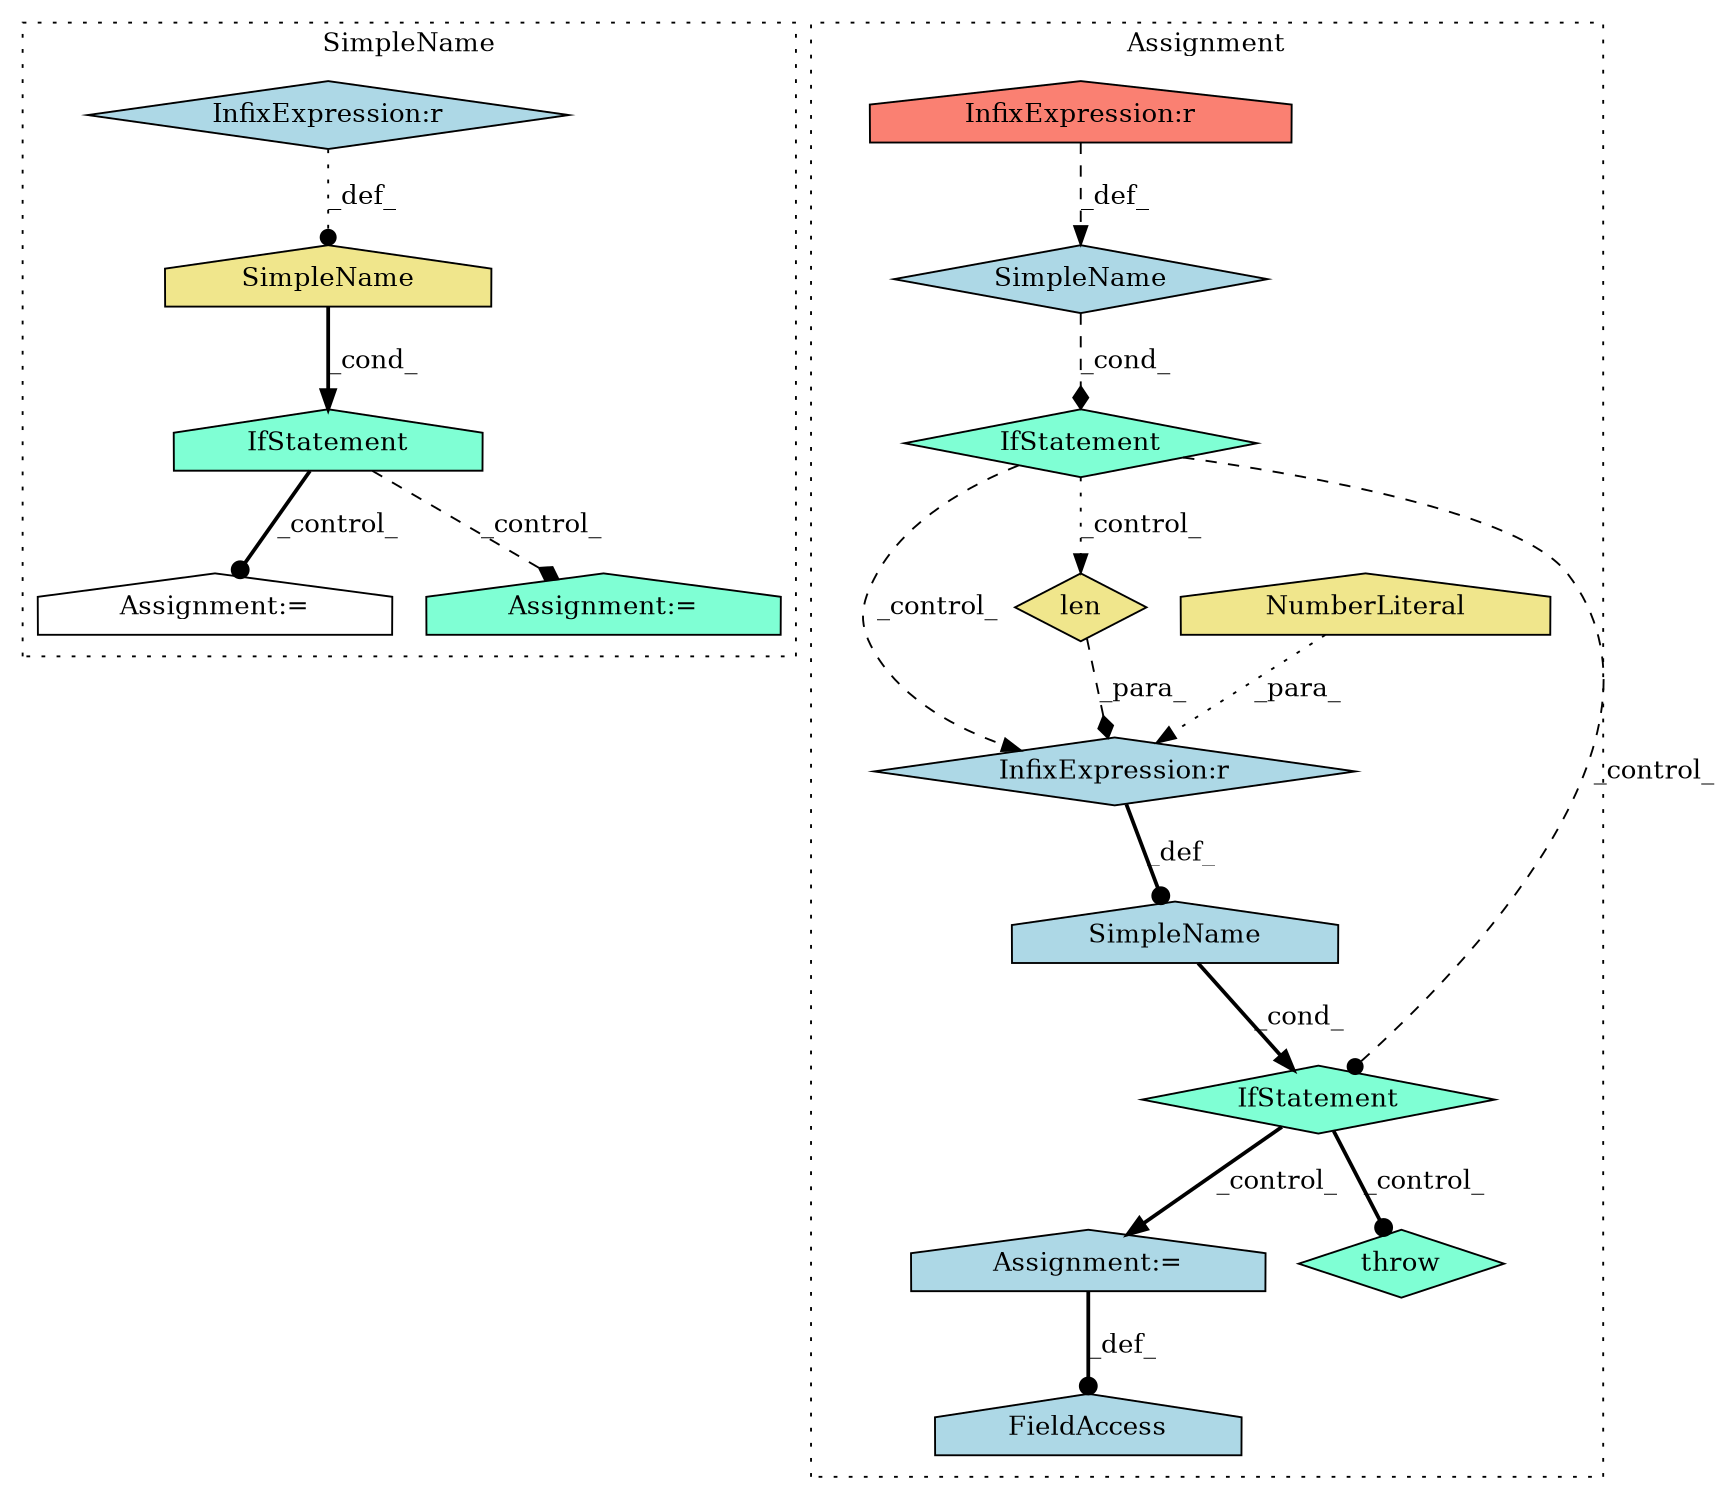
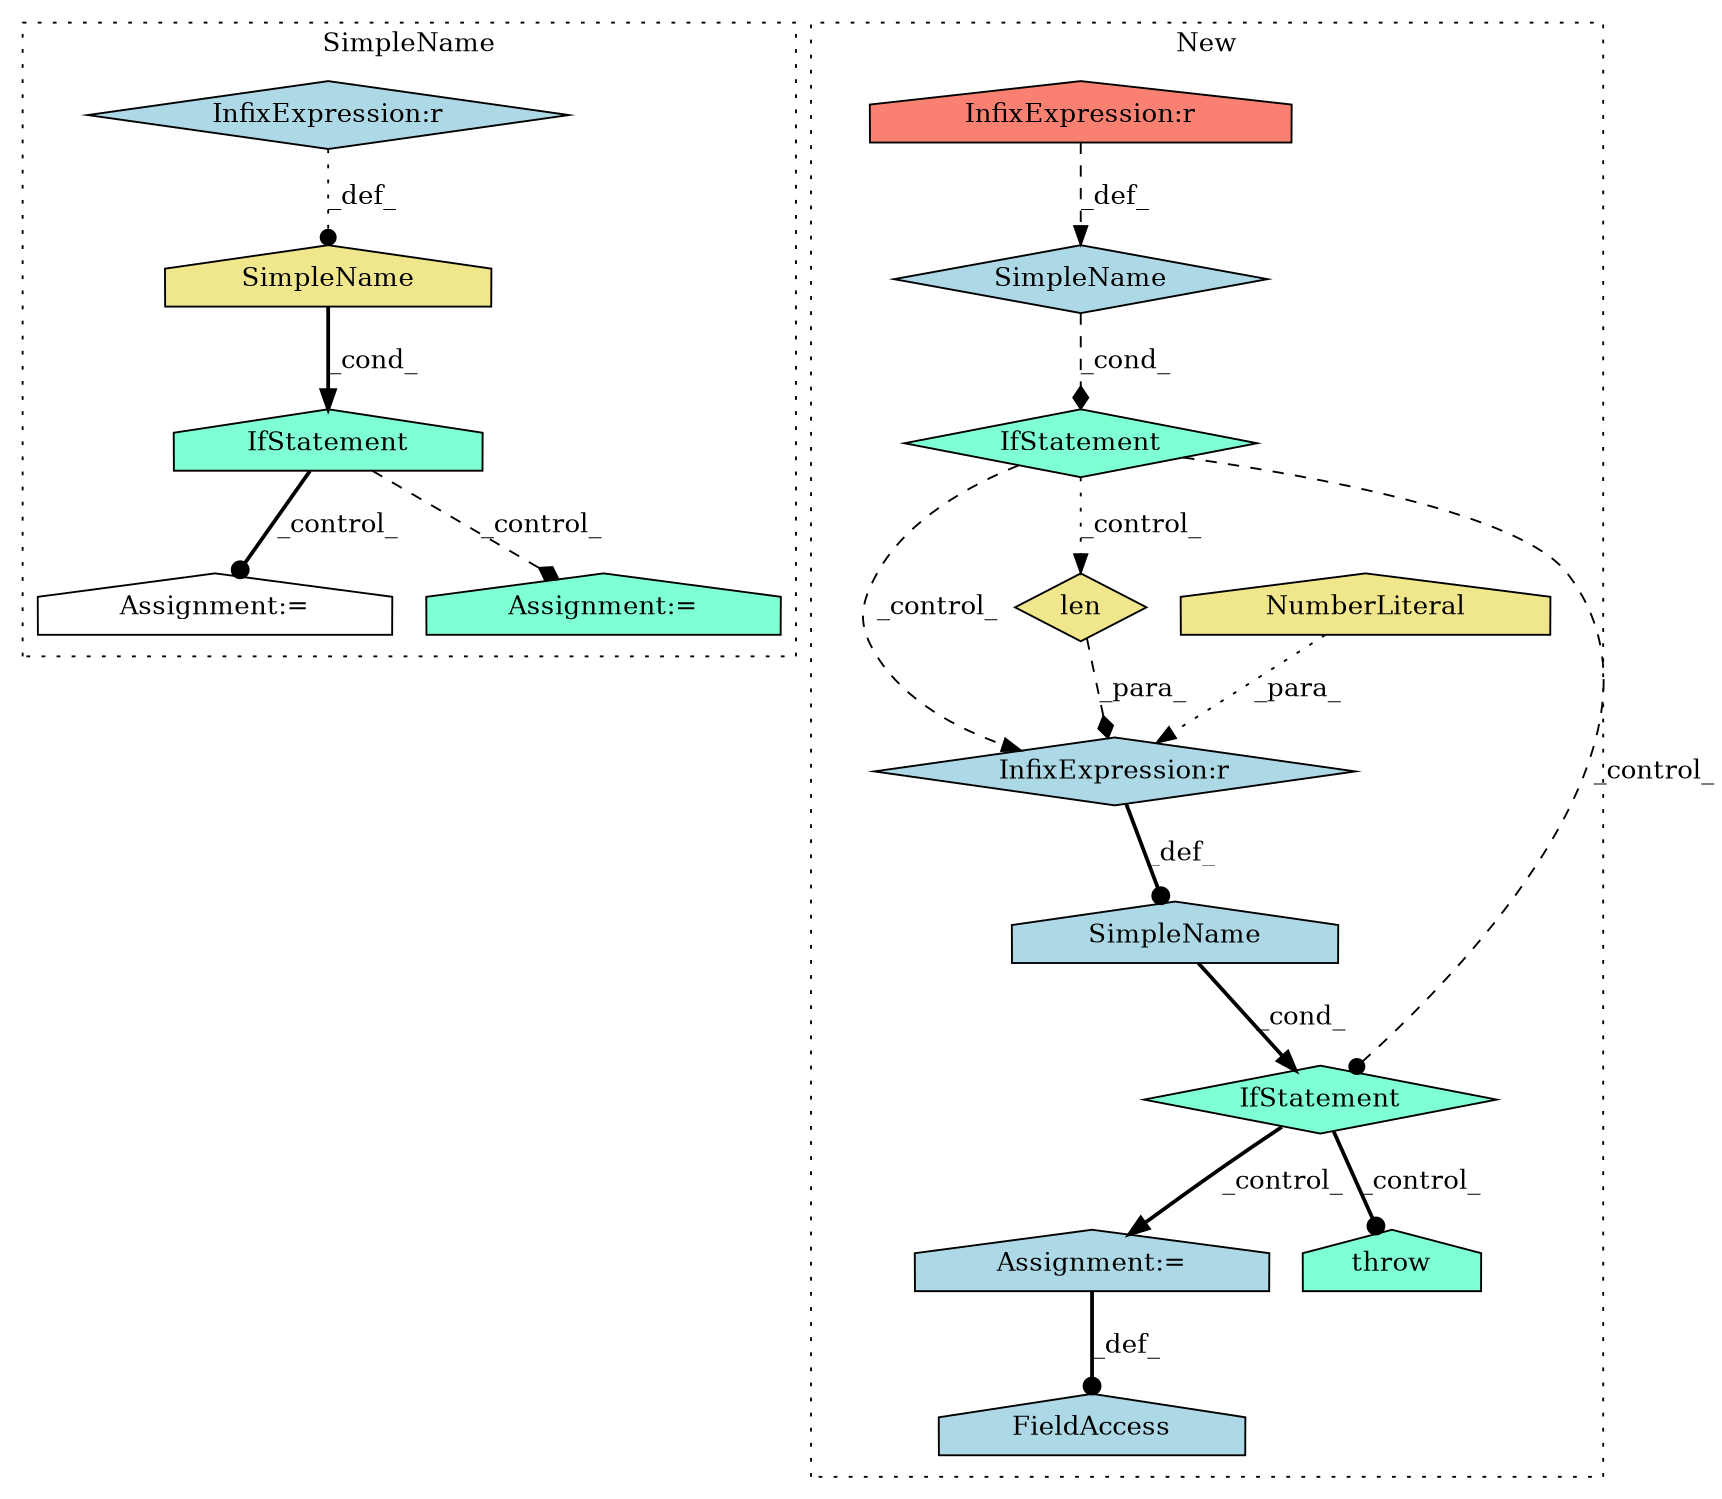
  digraph {
    node [a=25 fillcolor=lightblue l=1 shape=house style=filled]
    edge [arrowhead=normal style=bold]
    n1 [fillcolor=aquamarine l="4,2" label=IfStatement s="602,648"]
    n2 [a=7 fillcolor=white label="Assignment:=" s=675]
    n3 [a=42 fillcolor=khaki label=SimpleName l=""]
    n4 [a=27 l=4 label="InfixExpression:r" s=625 shape=diamond]
    n5 [a=7 fillcolor=aquamarine label="Assignment:=" s=719]
    n6 [a=32 fillcolor=khaki l="4,1" label=len s="495,510" shape=diamond]
    n7 [a=27 l=3 label="InfixExpression:r" s=511 shape=diamond]
    n8 [fillcolor=aquamarine l="4,2" label=IfStatement s="491,515" shape=diamond]
    n9 [a=34 fillcolor=khaki label=NumberLiteral s=514]
    n10 [a=7 label="Assignment:=" s=609]
    n11 [a=42 label=SimpleName l=""]
    n12 [a=42 label=SimpleName shape=diamond l=""]
    n13 [fillcolor=aquamarine l="4,2" label=IfStatement s="383,401" shape=diamond]
    n14 [a=27 fillcolor=salmon l=4 label="InfixExpression:r" s=392]
-   n15 [a=53 fillcolor=aquamarine l=6 label=throw s=633 shape=diamond]
+   n15 [a=53 fillcolor=aquamarine l=6 label=throw s=633]
    n16 [a=22 l=15 label=FieldAccess s=594]
    subgraph cluster_1 {
      label=SimpleName
      style=dotted
      n1
      n2
      n3
      n4
      n5
    }
    subgraph cluster_2 {
-     label=Assignment
+     label=New
      style=dotted
      n6
      n7
      n8
      n9
      n10
      n11
      n12
      n13
      n14
      n15
      n16
    }
    n1 -> n2 [arrowhead=dot label=_control_]
    n1 -> n5 [arrowhead=diamond label=_control_ style=dashed]
    n3 -> n1 [label=_cond_]
    n4 -> n3 [arrowhead=dot label=_def_ style=dotted]
    n6 -> n7 [arrowhead=diamond label=_para_ style=dashed]
    n7 -> n11 [arrowhead=dot label=_def_]
    n8 -> n10 [label=_control_]
    n8 -> n15 [arrowhead=dot label=_control_]
    n9 -> n7 [label=_para_ style=dotted]
    n10 -> n16 [arrowhead=dot label=_def_]
    n11 -> n8 [label=_cond_]
    n12 -> n13 [arrowhead=diamond label=_cond_ style=dashed]
    n13 -> n6 [label=_control_ style=dotted]
    n13 -> n7 [label=_control_ style=dashed]
    n13 -> n8 [arrowhead=dot label=_control_ style=dashed]
    n14 -> n12 [label=_def_ style=dashed]
  }
